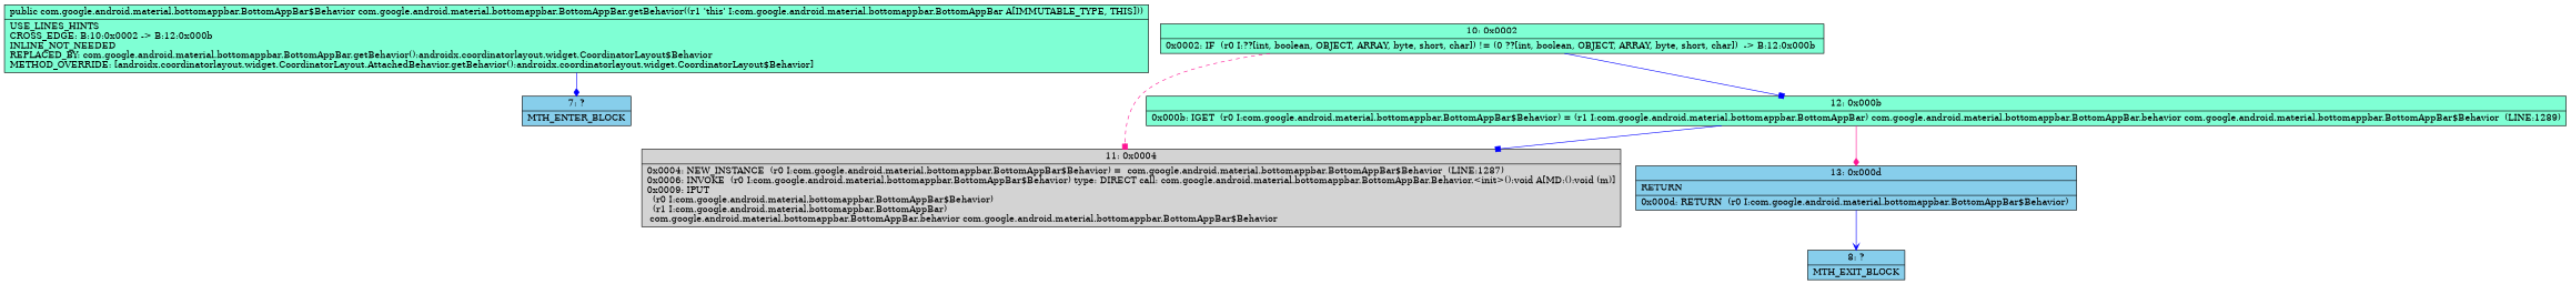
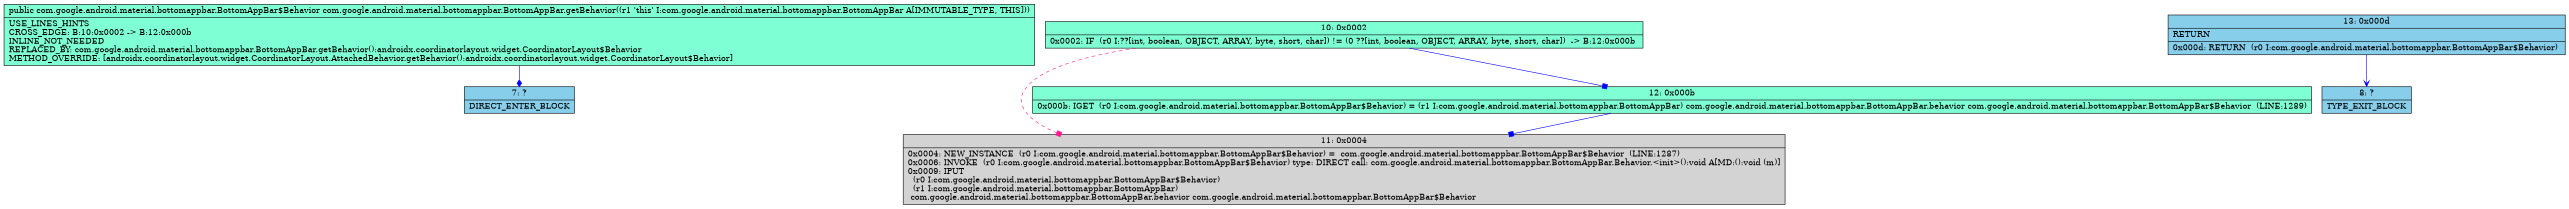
  digraph {
    node [fillcolor=skyblue shape=record style=filled]
    edge [arrowhead=box color=blue]
-   n1 [label="{7\:\ ?|MTH_ENTER_BLOCK\l}"]
+   n1 [label="{7\:\ ?|DIRECT_ENTER_BLOCK\l}"]
    n2 [fillcolor=aquamarine label="{10\:\ 0x0002|0x0002: IF  (r0 I:??[int, boolean, OBJECT, ARRAY, byte, short, char]) != (0 ??[int, boolean, OBJECT, ARRAY, byte, short, char])  \-\> B:12:0x000b \l}"]
    n3 [fillcolor=lightgrey label="{11\:\ 0x0004|0x0004: NEW_INSTANCE  (r0 I:com.google.android.material.bottomappbar.BottomAppBar$Behavior) =  com.google.android.material.bottomappbar.BottomAppBar$Behavior  (LINE:1287)\l0x0006: INVOKE  (r0 I:com.google.android.material.bottomappbar.BottomAppBar$Behavior) type: DIRECT call: com.google.android.material.bottomappbar.BottomAppBar.Behavior.\<init\>():void A[MD:():void (m)]\l0x0009: IPUT  \l  (r0 I:com.google.android.material.bottomappbar.BottomAppBar$Behavior)\l  (r1 I:com.google.android.material.bottomappbar.BottomAppBar)\l com.google.android.material.bottomappbar.BottomAppBar.behavior com.google.android.material.bottomappbar.BottomAppBar$Behavior \l}"]
    n4 [fillcolor=aquamarine label="{12\:\ 0x000b|0x000b: IGET  (r0 I:com.google.android.material.bottomappbar.BottomAppBar$Behavior) = (r1 I:com.google.android.material.bottomappbar.BottomAppBar) com.google.android.material.bottomappbar.BottomAppBar.behavior com.google.android.material.bottomappbar.BottomAppBar$Behavior  (LINE:1289)\l}"]
    n5 [label="{13\:\ 0x000d|RETURN\l|0x000d: RETURN  (r0 I:com.google.android.material.bottomappbar.BottomAppBar$Behavior) \l}"]
-   n6 [label="{8\:\ ?|MTH_EXIT_BLOCK\l}"]
+   n6 [label="{8\:\ ?|TYPE_EXIT_BLOCK\l}"]
    n7 [fillcolor=aquamarine label="{public com.google.android.material.bottomappbar.BottomAppBar$Behavior com.google.android.material.bottomappbar.BottomAppBar.getBehavior((r1 'this' I:com.google.android.material.bottomappbar.BottomAppBar A[IMMUTABLE_TYPE, THIS]))  | USE_LINES_HINTS\lCROSS_EDGE: B:10:0x0002 \-\> B:12:0x000b\lINLINE_NOT_NEEDED\lREPLACED_BY: com.google.android.material.bottomappbar.BottomAppBar.getBehavior():androidx.coordinatorlayout.widget.CoordinatorLayout$Behavior\lMETHOD_OVERRIDE: [androidx.coordinatorlayout.widget.CoordinatorLayout.AttachedBehavior.getBehavior():androidx.coordinatorlayout.widget.CoordinatorLayout$Behavior]\l}"]
    n2 -> n3 [color=deeppink style=dashed]
    n2 -> n4
    n4 -> n3
-   n4 -> n5 [arrowhead=diamond color=deeppink]
    n5 -> n6 [arrowhead=vee]
    n7 -> n1 [arrowhead=diamond]
  }
